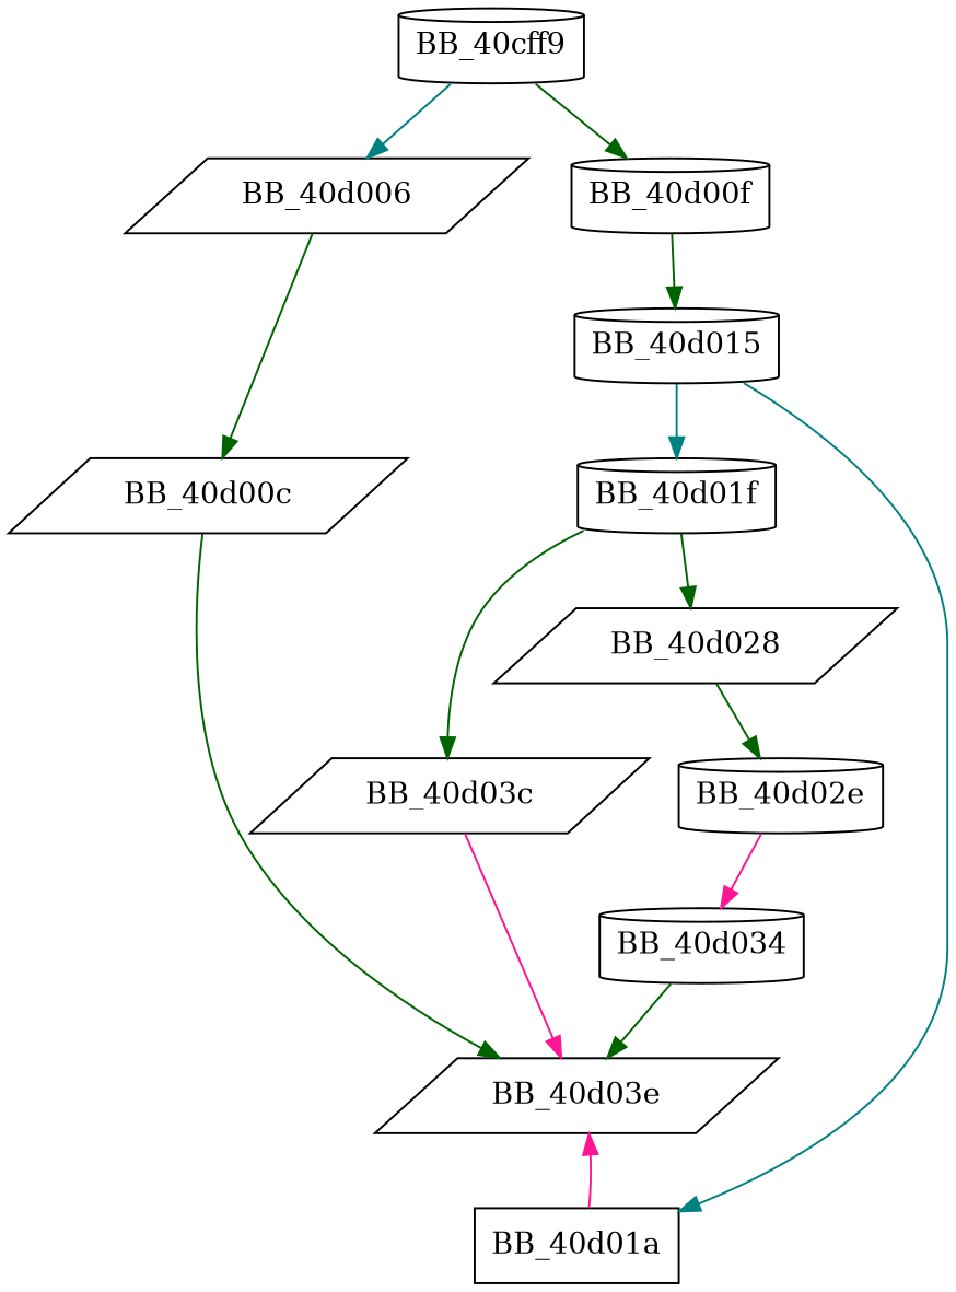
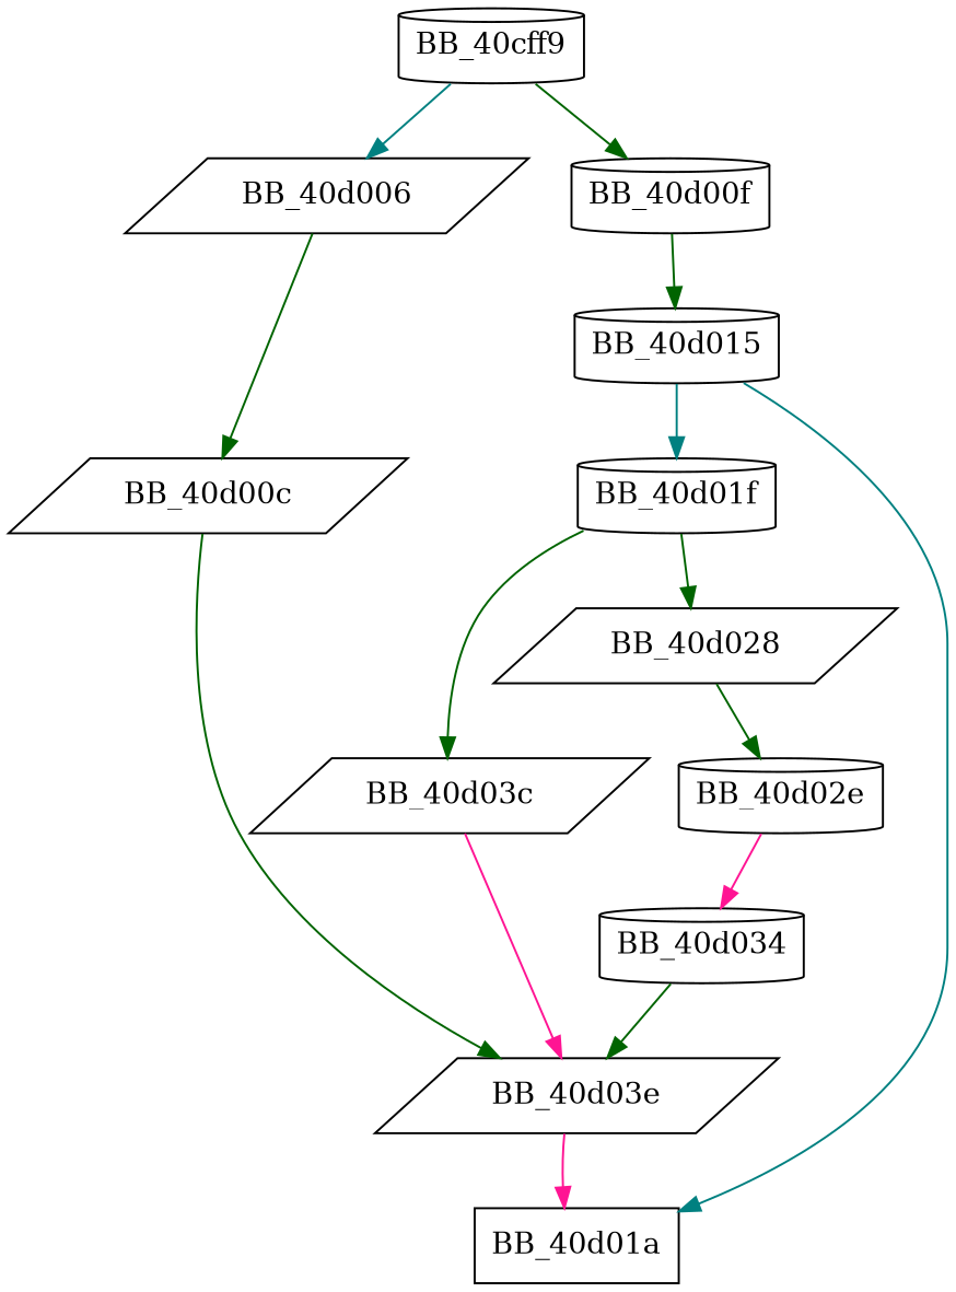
  digraph {
    node [shape=cylinder]
    edge [color=darkgreen]
    BB_40d006 [shape=parallelogram]
    BB_40cff9
    BB_40d00f
    BB_40d00c [shape=parallelogram]
    BB_40d015
    BB_40d03e [shape=parallelogram]
    BB_40d01a [shape=box]
    BB_40d01f
    BB_40d028 [shape=parallelogram]
    BB_40d03c [shape=parallelogram]
    BB_40d02e
    BB_40d034
    BB_40d006 -> BB_40d00c
    BB_40cff9 -> BB_40d006 [color=teal]
    BB_40cff9 -> BB_40d00f
    BB_40d00f -> BB_40d015
    BB_40d00c -> BB_40d03e
    BB_40d015 -> BB_40d01a [color=teal]
    BB_40d015 -> BB_40d01f [color=teal]
-   BB_40d01a -> BB_40d03e [color=deeppink]
+   BB_40d03e -> BB_40d01a [color=deeppink]
    BB_40d01f -> BB_40d028
    BB_40d01f -> BB_40d03c
    BB_40d028 -> BB_40d02e
    BB_40d03c -> BB_40d03e [color=deeppink]
    BB_40d02e -> BB_40d034 [color=deeppink]
    BB_40d034 -> BB_40d03e
  }
